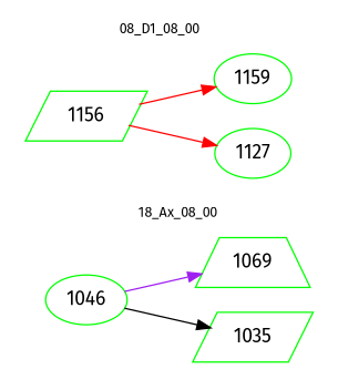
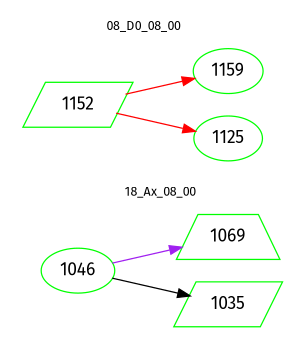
  digraph {
    fontname="Fira Sans"
    rankdir=LR
    node [color=green fontname="Fira Sans" shape=ellipse]
    edge [color=red fontname="Fira Sans"]
    n1 [label=1046]
    n2 [label=1035 shape=parallelogram]
    n3 [label=1069 shape=trapezium]
-   n4 [label=1156 shape=parallelogram]
-   n5 [label=1127]
+   n4 [label=1152 shape=parallelogram]
+   n5 [label=1125]
    n6 [label=1159]
    subgraph cluster_1 {
      color=white
      fontsize=10
      label="18_Ax_08_00"
      n1
      n2
      n3
    }
    subgraph cluster_2 {
      color=white
      fontsize=10
-     label="08_D1_08_00"
+     label="08_D0_08_00"
      n4
      n5
      n6
    }
    n1 -> n2 [color=black]
    n1 -> n3 [color=purple]
    n4 -> n5
    n4 -> n6
  }
